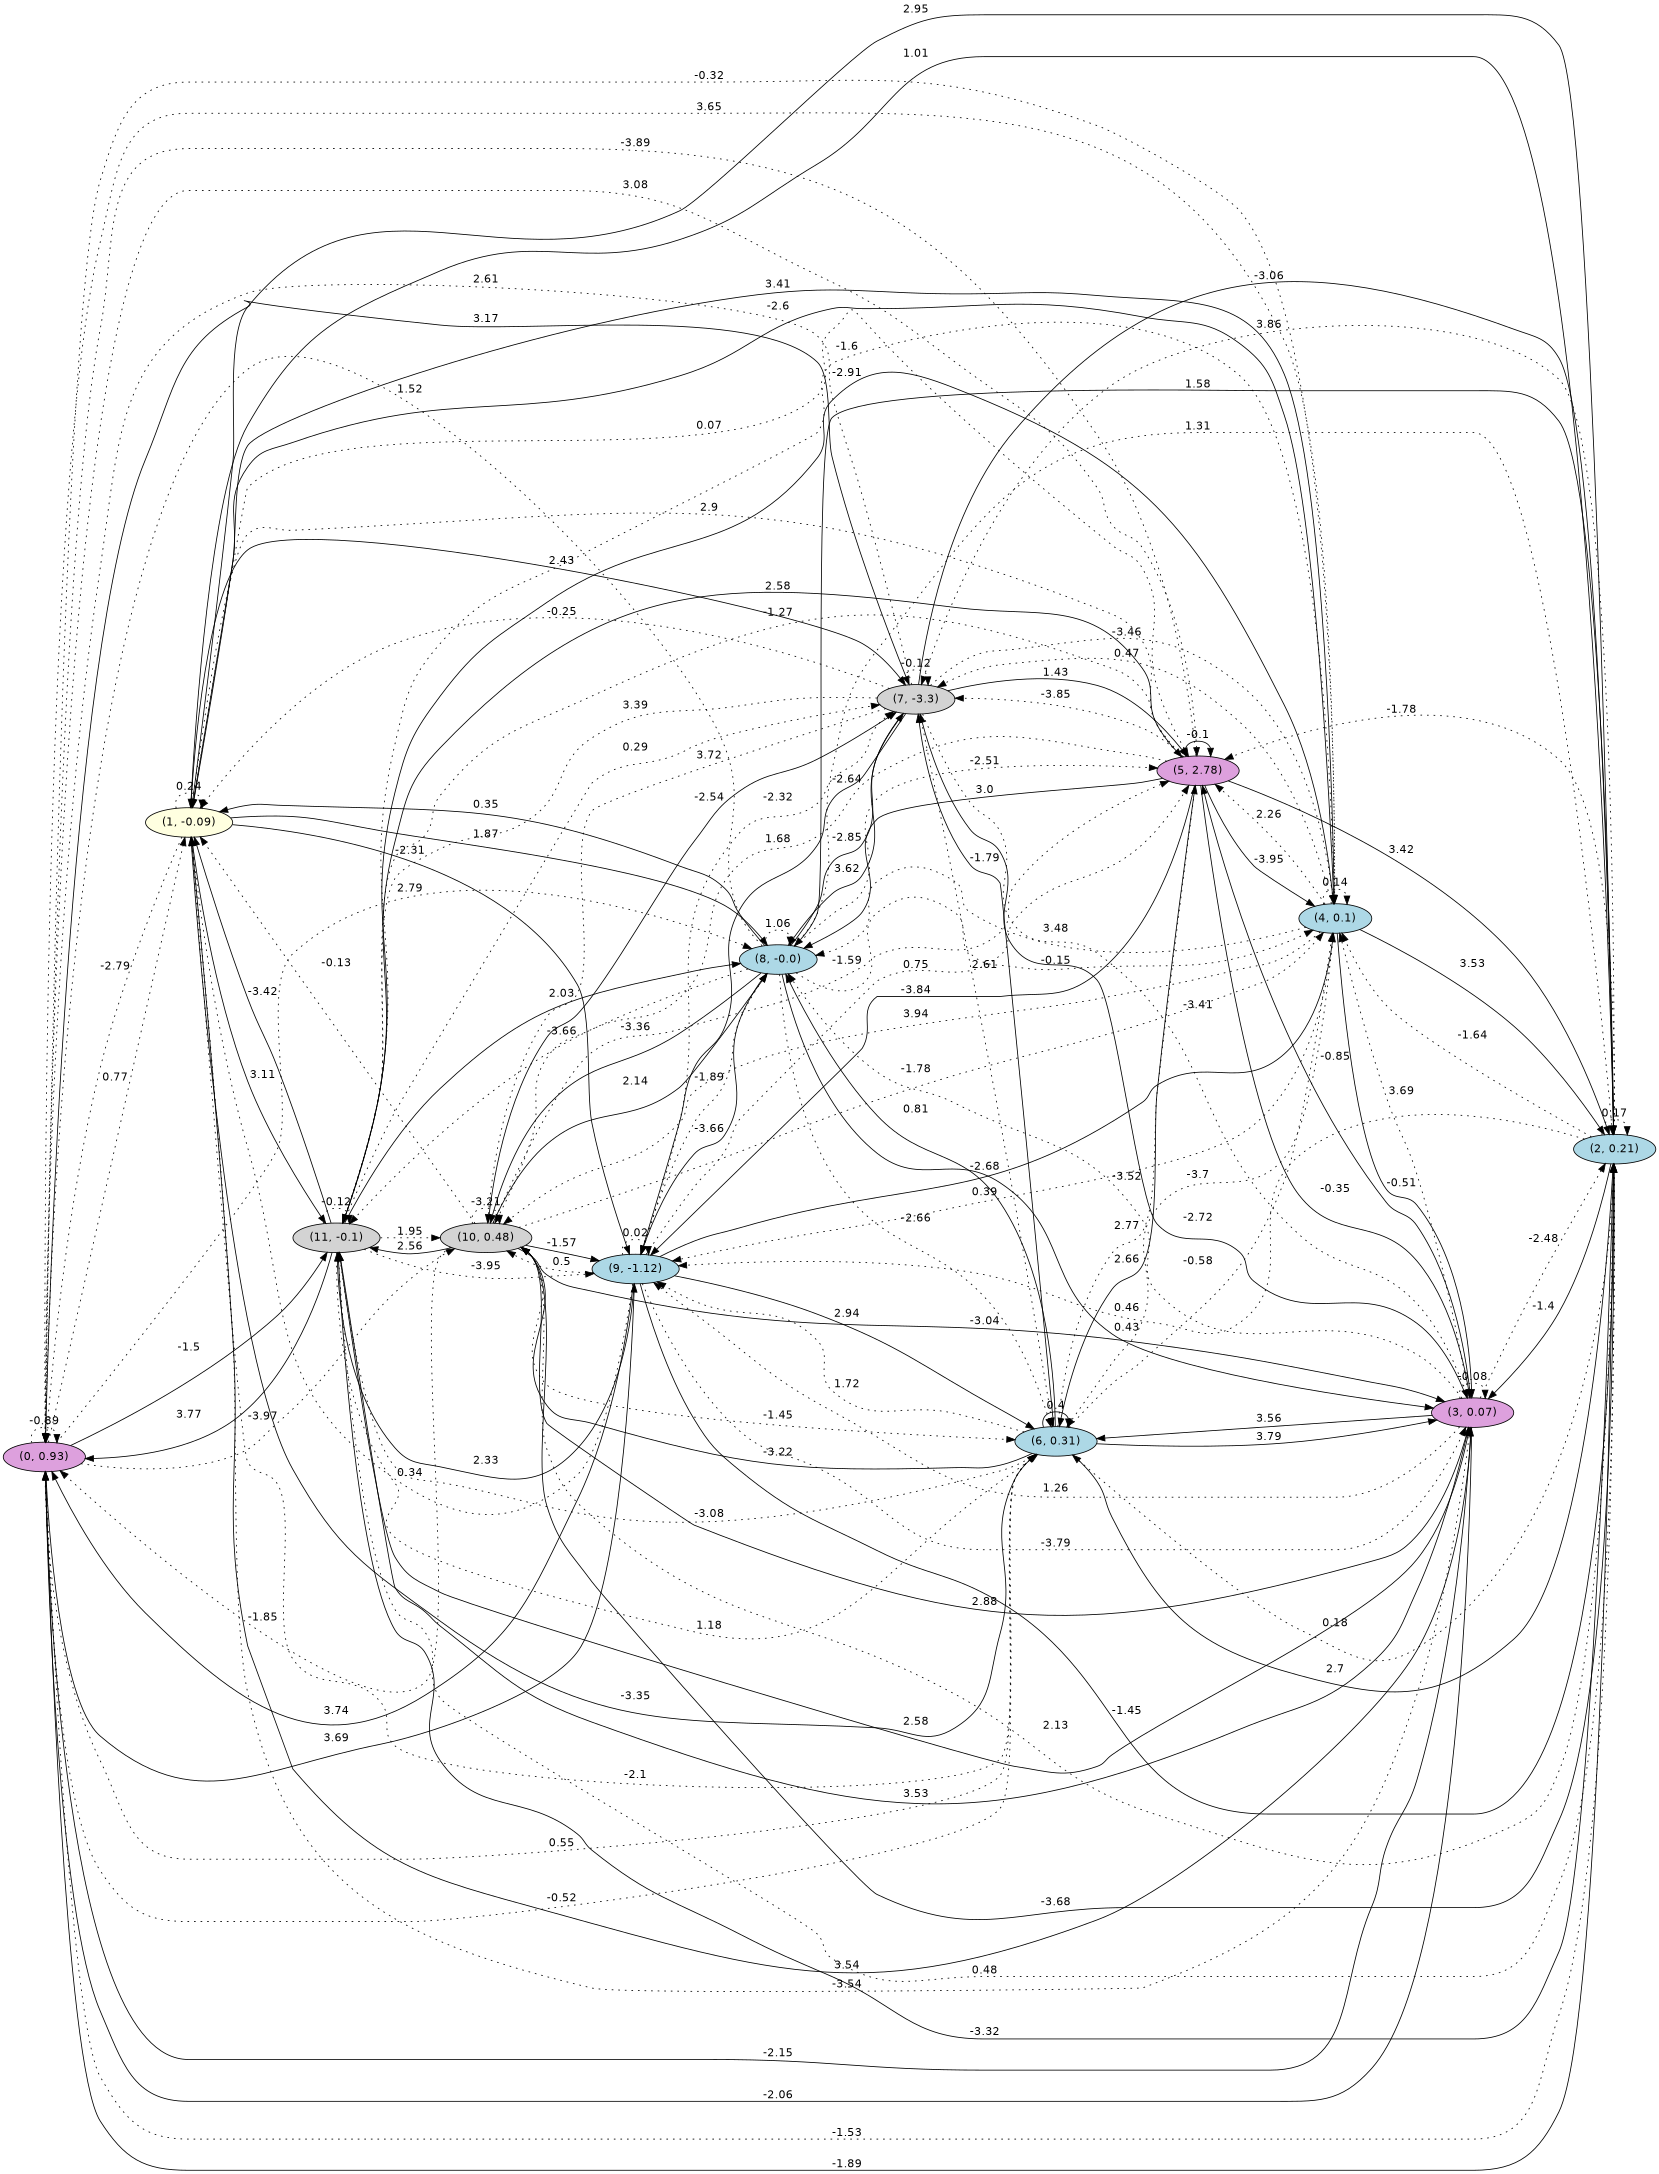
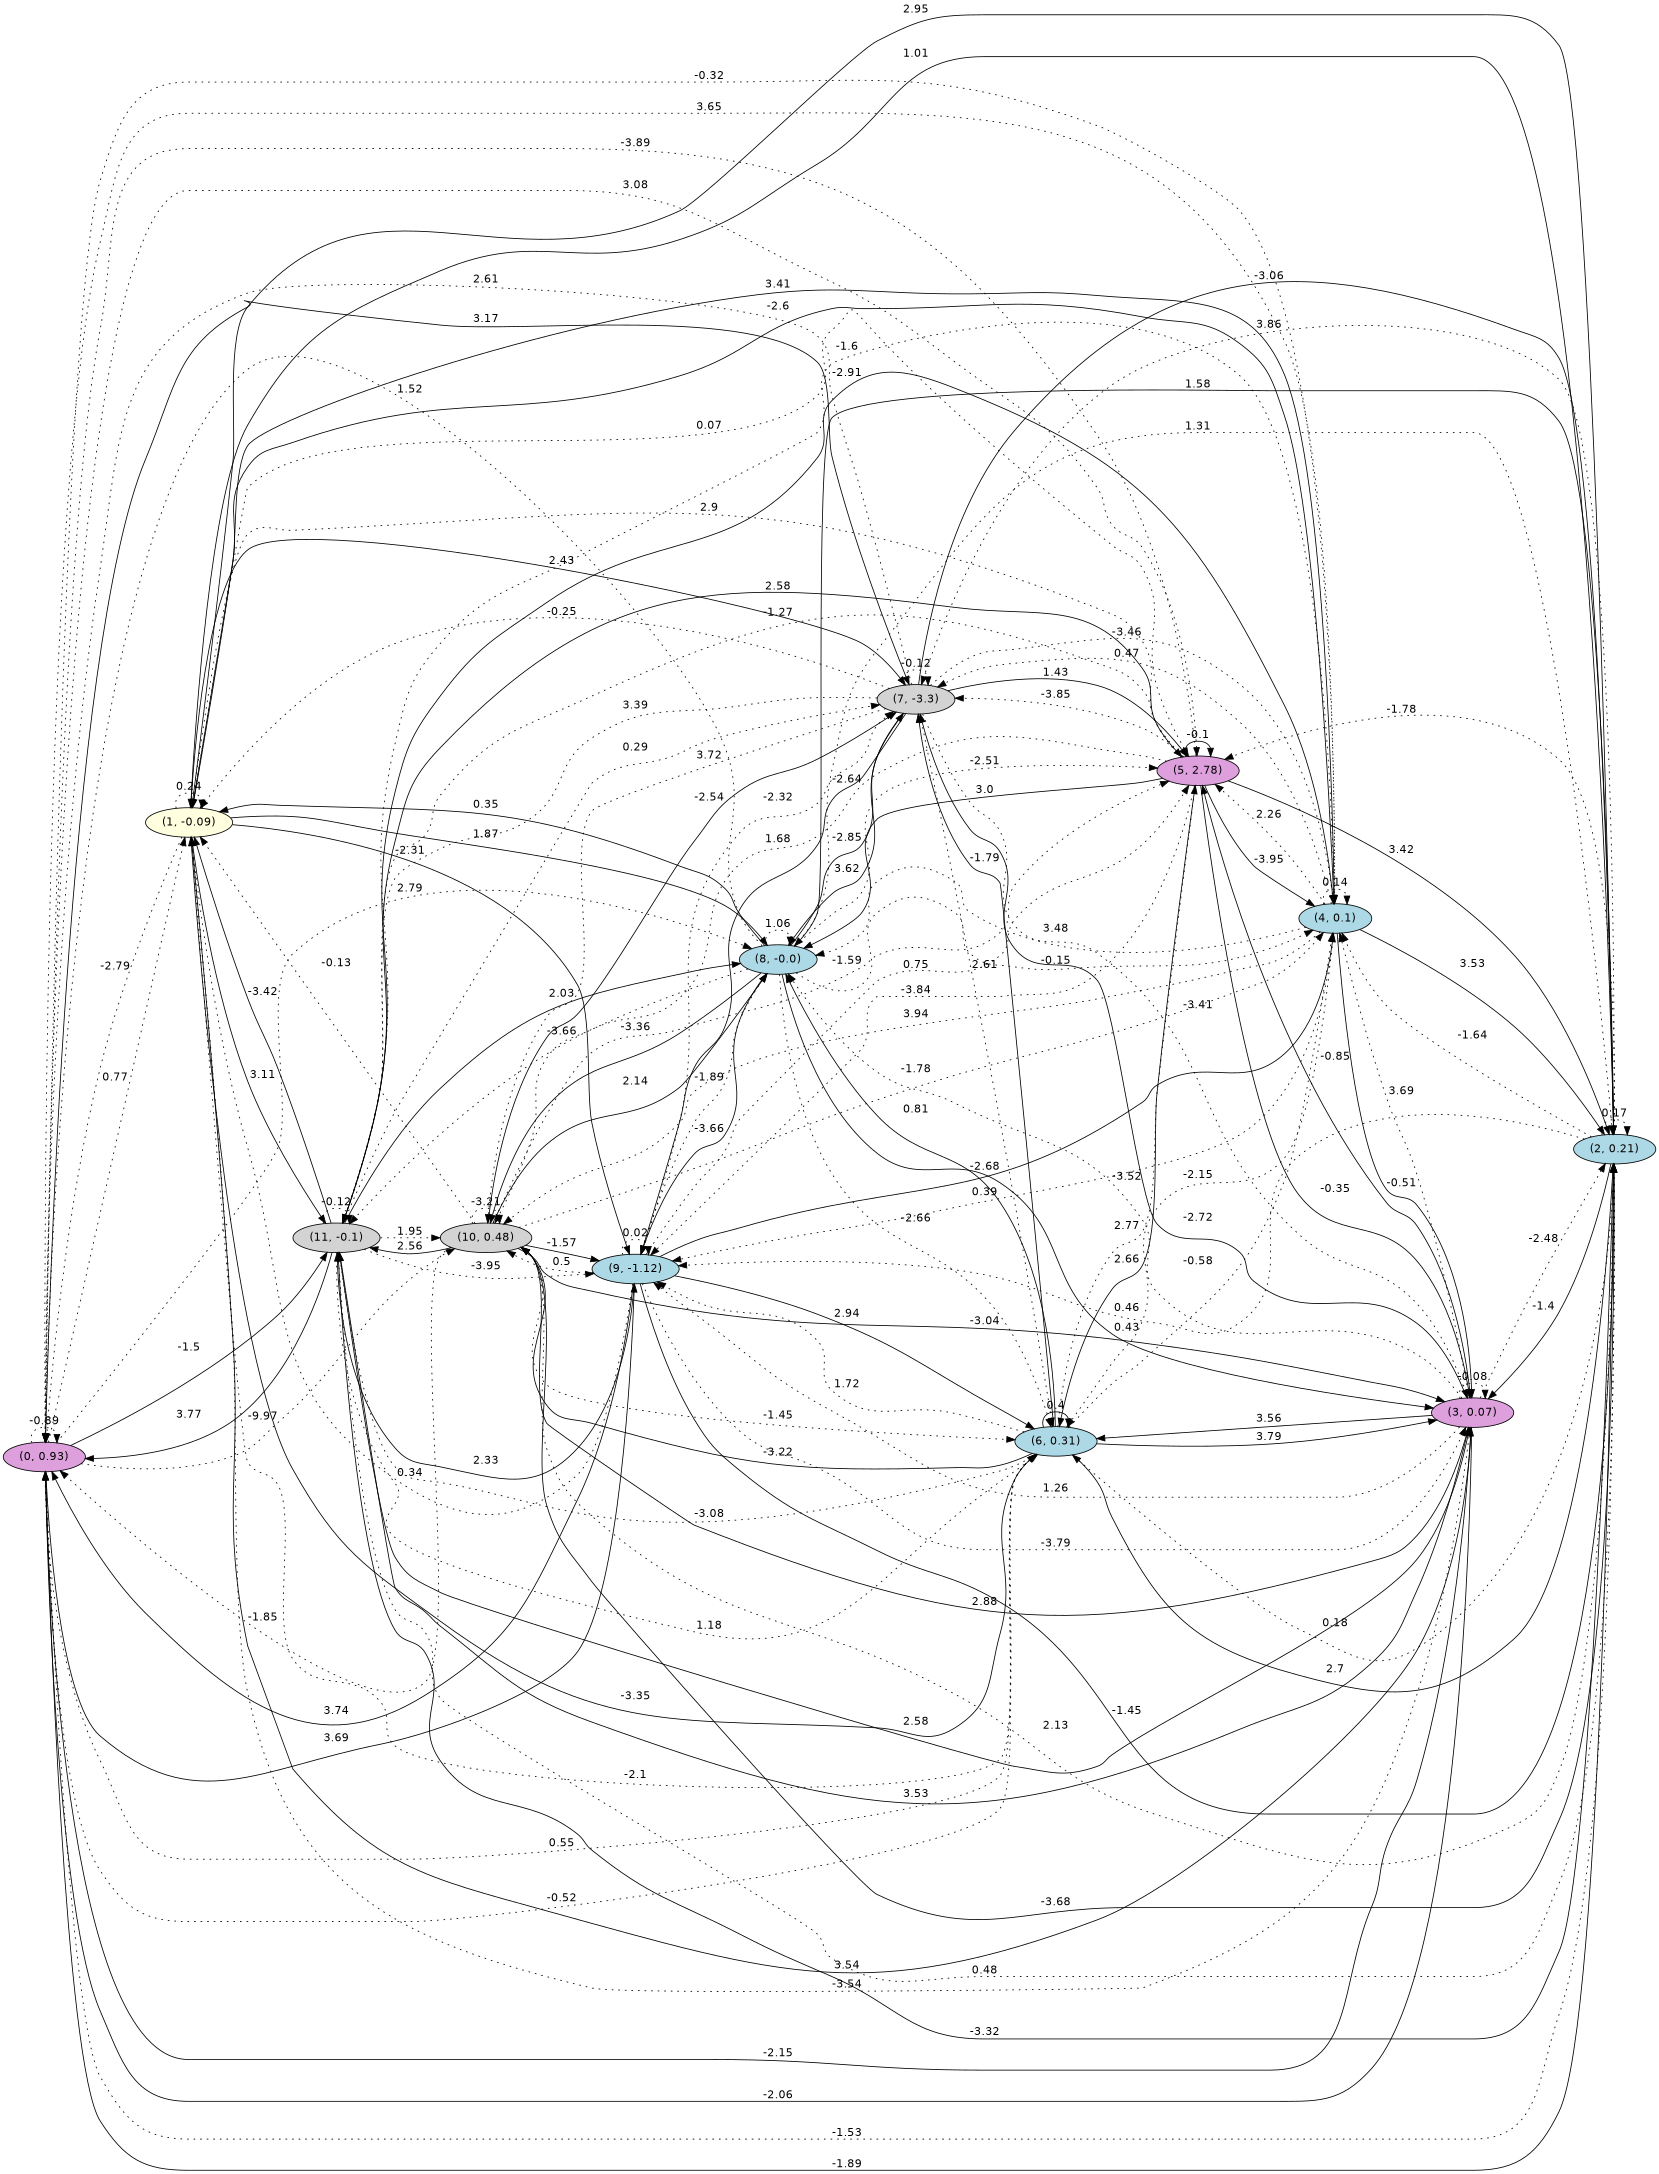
  digraph {
    fontname="DejaVu Sans"
    rankdir=LR
    node [fillcolor=lightblue fontname="DejaVu Sans" style=filled]
    edge [fontname="DejaVu Sans" style=dotted]
    n1 [fillcolor=plum label="(0, 0.93)"]
    n2 [fillcolor=lightyellow label="(1, -0.09)"]
    n3 [label="(2, 0.21)"]
    n4 [fillcolor=plum label="(3, 0.07)"]
    n5 [label="(4, 0.1)"]
    n6 [fillcolor=plum label="(5, 2.78)"]
    n7 [label="(6, 0.31)"]
    n8 [fillcolor=lightgrey label="(7, -3.3)"]
    n9 [label="(8, -0.0)"]
    n10 [label="(9, -1.12)"]
    n11 [fillcolor=lightgrey label="(10, 0.48)"]
    n12 [fillcolor=lightgrey label="(11, -0.1)"]
    n1 -> n1 [label=-0.89]
    n1 -> n2 [label=0.77]
    n1 -> n3 [label=-1.53]
    n1 -> n4 [label=-2.15 style=solid]
    n1 -> n5 [label=3.65]
    n1 -> n6 [label=3.08]
    n1 -> n7 [label=-0.52]
    n1 -> n8 [label=3.17 style=solid]
    n1 -> n9 [label=2.79]
    n1 -> n10 [label=3.69 style=solid]
-   n1 -> n11 [label=-3.97]
+   n1 -> n11 [label=-9.97]
    n1 -> n12 [label=-1.5 style=solid]
    n2 -> n1 [label=-2.79]
    n2 -> n2 [label=0.24]
    n2 -> n3 [label=2.95 style=solid]
    n2 -> n4 [label=-3.54]
    n2 -> n5 [label=-2.6 style=solid]
    n2 -> n6 [label=0.07]
    n2 -> n7 [label=-2.1]
    n2 -> n8 [label=2.43 style=solid]
    n2 -> n9 [label=1.87 style=solid]
    n2 -> n10 [label=-2.31 style=solid]
    n2 -> n12 [label=3.11 style=solid]
    n3 -> n1 [label=-1.89 style=solid]
    n3 -> n2 [label=1.01 style=solid]
    n3 -> n3 [label=0.17]
    n3 -> n4 [label=-1.4 style=solid]
    n3 -> n5 [label=-1.64]
    n3 -> n6 [label=-1.78]
    n3 -> n7 [label=0.18]
    n3 -> n8 [label=3.86]
    n3 -> n9 [label=1.58 style=solid]
    n3 -> n10 [label=0.46]
    n3 -> n11 [label=2.13]
    n3 -> n12 [label=0.48]
    n4 -> n1 [label=-2.06 style=solid]
    n4 -> n2 [label=3.54 style=solid]
    n4 -> n3 [label=-2.48]
    n4 -> n4 [label=-0.08]
    n4 -> n5 [label=3.69]
    n4 -> n6 [label=-0.85 style=solid]
    n4 -> n7 [label=3.56 style=solid]
    n4 -> n8 [label=-2.72 style=solid]
    n4 -> n9 [label=-3.52]
    n4 -> n10 [label=1.26]
    n4 -> n11 [label=2.88 style=solid]
    n4 -> n12 [label=2.58 style=solid]
    n5 -> n1 [label=-0.32]
    n5 -> n2 [label=3.41 style=solid]
    n5 -> n3 [label=3.53 style=solid]
    n5 -> n4 [label=-0.51 style=solid]
    n5 -> n5 [label=0.14]
    n5 -> n6 [label=2.26]
-   n5 -> n7 [label=-3.7]
+   n5 -> n7 [label=-2.15]
    n5 -> n8 [label=0.47]
    n5 -> n9 [label=3.48]
    n5 -> n10 [label=0.39]
    n5 -> n11 [label=3.94]
    n5 -> n12 [label=-2.91 style=solid]
    n6 -> n1 [label=-3.89]
    n6 -> n2 [label=2.9]
    n6 -> n3 [label=3.42 style=solid]
    n6 -> n4 [label=-0.35 style=solid]
    n6 -> n5 [label=-3.95 style=solid]
    n6 -> n6 [label=-0.1 style=solid]
    n6 -> n7 [label=2.66 style=solid]
    n6 -> n8 [label=-3.85]
    n6 -> n9 [label=3.0 style=solid]
-   n6 -> n10 [label=-3.84 style=solid]
+   n6 -> n10 [label=-3.84]
    n6 -> n11 [label=-2.64]
    n6 -> n12 [label=-1.27]
    n7 -> n1 [label=0.55]
    n7 -> n2 [label=-3.35 style=solid]
    n7 -> n3 [label=2.7 style=solid]
    n7 -> n4 [label=3.79 style=solid]
    n7 -> n5 [label=-0.58]
    n7 -> n6 [label=2.77]
    n7 -> n7 [label=0.4 style=solid]
    n7 -> n8 [label=-1.79 style=solid]
    n7 -> n9 [label=0.81 style=solid]
    n7 -> n10 [label=1.72]
    n7 -> n11 [label=-3.22 style=solid]
    n7 -> n12 [label=-3.08]
    n8 -> n1 [label=2.61]
    n8 -> n2 [label=-0.25]
    n8 -> n3 [label=-3.06 style=solid]
    n8 -> n4 [label=-3.41]
    n8 -> n5 [label=-3.46]
    n8 -> n6 [label=1.43 style=solid]
    n8 -> n7 [label=2.61]
    n8 -> n8 [label=-0.12]
    n8 -> n9 [label=3.62 style=solid]
    n8 -> n10 [label=1.68 style=solid]
    n8 -> n11 [label=3.72]
    n8 -> n12 [label=3.39]
    n9 -> n1 [label=1.52]
    n9 -> n2 [label=0.35 style=solid]
    n9 -> n3 [label=1.31]
    n9 -> n4 [label=0.43 style=solid]
    n9 -> n5 [label=-0.15]
    n9 -> n6 [label=-2.51]
    n9 -> n7 [label=-2.66]
    n9 -> n8 [label=-2.85 style=solid]
    n9 -> n9 [label=1.06]
    n9 -> n10 [label=-3.66 style=solid]
    n9 -> n11 [label=-3.36 style=solid]
    n9 -> n12 [label=-3.66]
    n10 -> n1 [label=3.74 style=solid]
    n10 -> n2 [label=0.34]
    n10 -> n3 [label=-1.45 style=solid]
    n10 -> n4 [label=-3.79]
    n10 -> n5 [label=-2.68 style=solid]
    n10 -> n6 [label=0.75]
    n10 -> n7 [label=2.94 style=solid]
    n10 -> n8 [label=-2.32]
    n10 -> n9 [label=-1.89]
    n10 -> n10 [label=0.02]
    n10 -> n11 [label=0.5]
    n10 -> n12 [label=2.33 style=solid]
    n11 -> n1 [label=-1.85]
    n11 -> n2 [label=-0.13]
    n11 -> n3 [label=-3.68 style=solid]
    n11 -> n4 [label=-3.04 style=solid]
    n11 -> n5 [label=-1.78]
    n11 -> n6 [label=-1.59]
    n11 -> n7 [label=-1.45]
    n11 -> n8 [label=-2.54 style=solid]
    n11 -> n9 [label=2.14 style=solid]
    n11 -> n10 [label=-1.57 style=solid]
    n11 -> n11 [label=-3.21]
    n11 -> n12 [label=2.56 style=solid]
    n12 -> n1 [label=3.77 style=solid]
    n12 -> n2 [label=-3.42 style=solid]
    n12 -> n3 [label=-3.32 style=solid]
    n12 -> n4 [label=3.53 style=solid]
    n12 -> n5 [label=-1.6]
    n12 -> n6 [label=2.58 style=solid]
    n12 -> n7 [label=1.18]
    n12 -> n8 [label=0.29]
    n12 -> n9 [label=2.03 style=solid]
    n12 -> n10 [label=-3.95]
    n12 -> n11 [label=1.95]
    n12 -> n12 [label=-0.12]
  }
